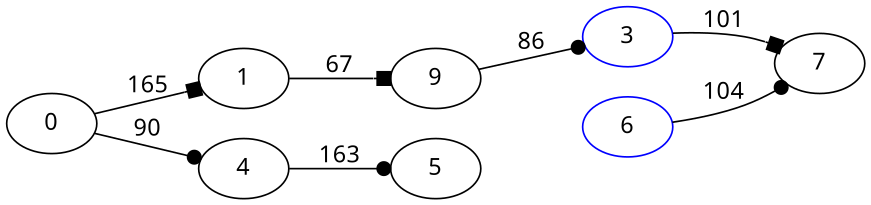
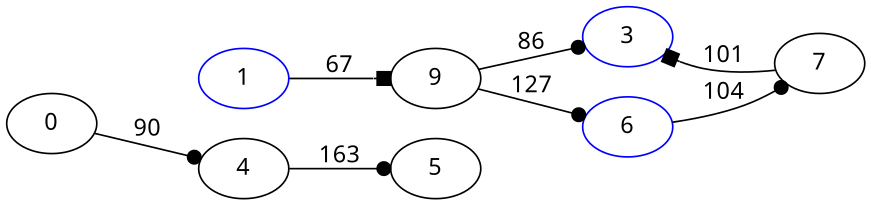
  digraph {
    fontname="Noto Sans"
    rankdir=LR
    node [color=black fontname="Noto Sans"]
    edge [arrowhead=dot fontname="Noto Sans"]
    0
-   1
+   1 [color=blue]
    4
    n4 [label=9]
    5
    3 [color=blue]
    6 [color=blue]
    7
-   0 -> 1 [arrowhead=box label=165]
    0 -> 4 [label=90]
    1 -> n4 [arrowhead=box label=67]
    4 -> 5 [label=163]
    n4 -> 3 [label=86]
-   3 -> 7 [arrowhead=box label=101]
+   n4 -> 6 [label=127]
+   7 -> 3 [arrowhead=box label=101]
    6 -> 7 [label=104]
  }
